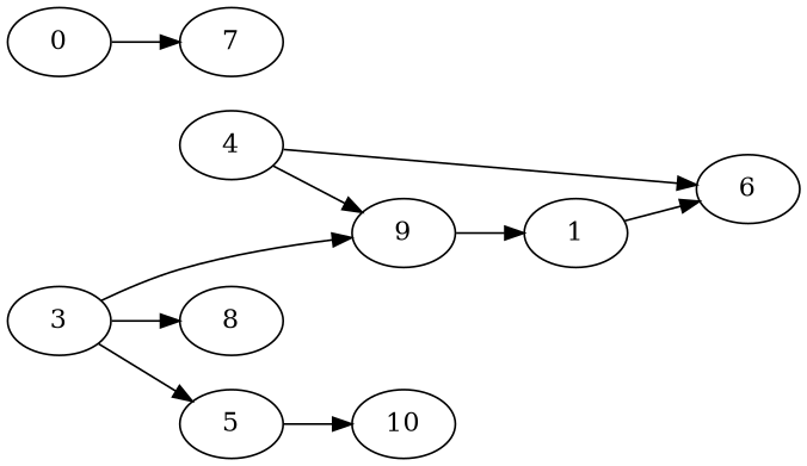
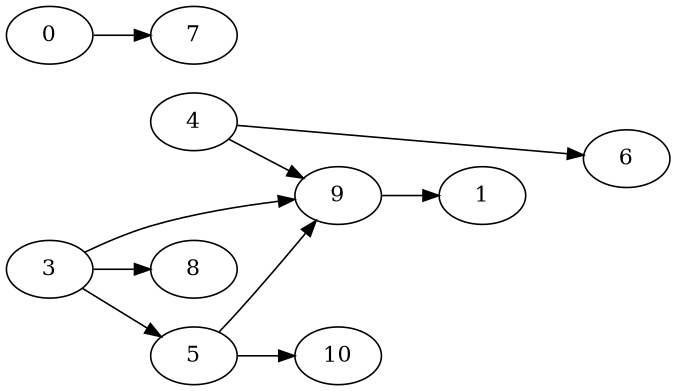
  digraph {
    rankdir=LR
    node [alpha=0.10]
    1 [expect_size=32990208]
    6 [alpha=0.07 expect_size=16183296]
    9 [expect_size=5673984]
    n4 [alpha=0.09 expect_size=22968320 label=0]
    7 [alpha=0.19 expect_size=31097856]
    3 [alpha=0.13 expect_size=37780480]
    8 [alpha=0.16 expect_size=41583616]
    5 [alpha=0.03 expect_size=51569664]
    4 [alpha=0.03 expect_size=42362880]
    10 [alpha=0.11 expect_size=30802944]
-   1 -> 6
    9 -> 1
    n4 -> 7
    3 -> 9
    3 -> 8
    3 -> 5
+   5 -> 9
    5 -> 10
    4 -> 6
    4 -> 9
  }
